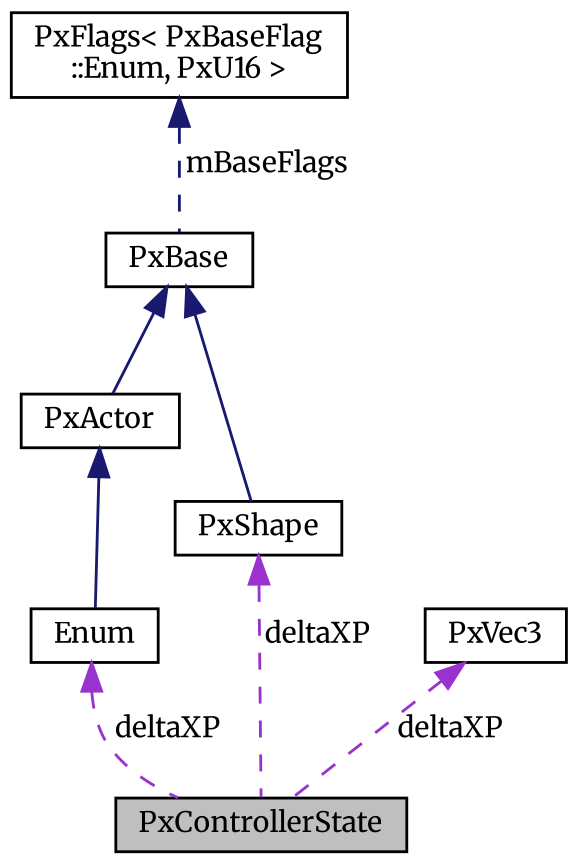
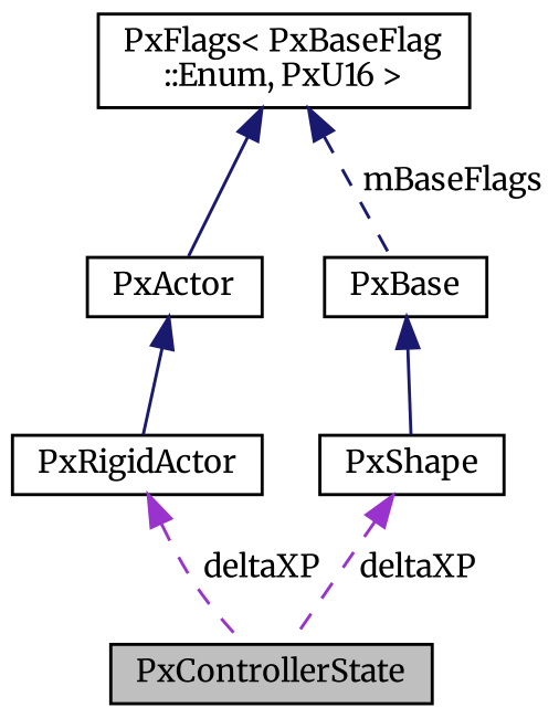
  digraph {
    fontname=Merriweather
    node [color=black fillcolor=white fontname=Merriweather fontsize=10 shape=record style=filled]
    edge [color=midnightblue dir=back fontname=Merriweather fontsize=10 labelfontname=Helvetica labelfontsize=10 style=dashed]
    n1 [fillcolor=grey75 fontcolor=black height=0.2 label=PxControllerState width=0.4]
-   n2 [height=0.2 label=Enum width=0.4]
+   n2 [height=0.2 label=PxRigidActor width=0.4]
    n3 [height=0.2 label=PxActor width=0.4]
    n4 [height=0.2 label=PxBase width=0.4]
    n5 [height=0.2 label=PxShape width=0.4]
    n6 [height=0.2 label="PxFlags\< PxBaseFlag\l::Enum, PxU16 \>" width=0.4]
-   n7 [height=0.2 label=PxVec3 width=0.4]
    n2 -> n1 [color=darkorchid3 label=" deltaXP"]
    n3 -> n2 [style=solid]
-   n4 -> n3 [style=solid]
+   n6 -> n3 [style=solid]
    n4 -> n5 [style=solid]
    n5 -> n1 [color=darkorchid3 label=" deltaXP"]
    n6 -> n4 [label=" mBaseFlags"]
-   n7 -> n1 [color=darkorchid3 label=" deltaXP"]
  }
